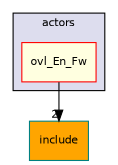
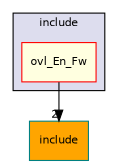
  digraph {
    compound=true
    node [fontname=Helvetica fontsize=10 shape=box style=filled]
    n1 [fillcolor=lightyellow label=ovl_En_Fw pencolor=black color=red]
    n2 [color=teal fillcolor=orange label=include]
    subgraph cluster_1 {
      bgcolor="#ddddee"
      fontname=Helvetica
      fontsize=10
-     label=actors
+     label=include
      pencolor=black
      n1
    }
    n1 -> n2 [headlabel=2 labeldistance=1.5 labelfontname=Helvetica labelfontsize=10]
  }
